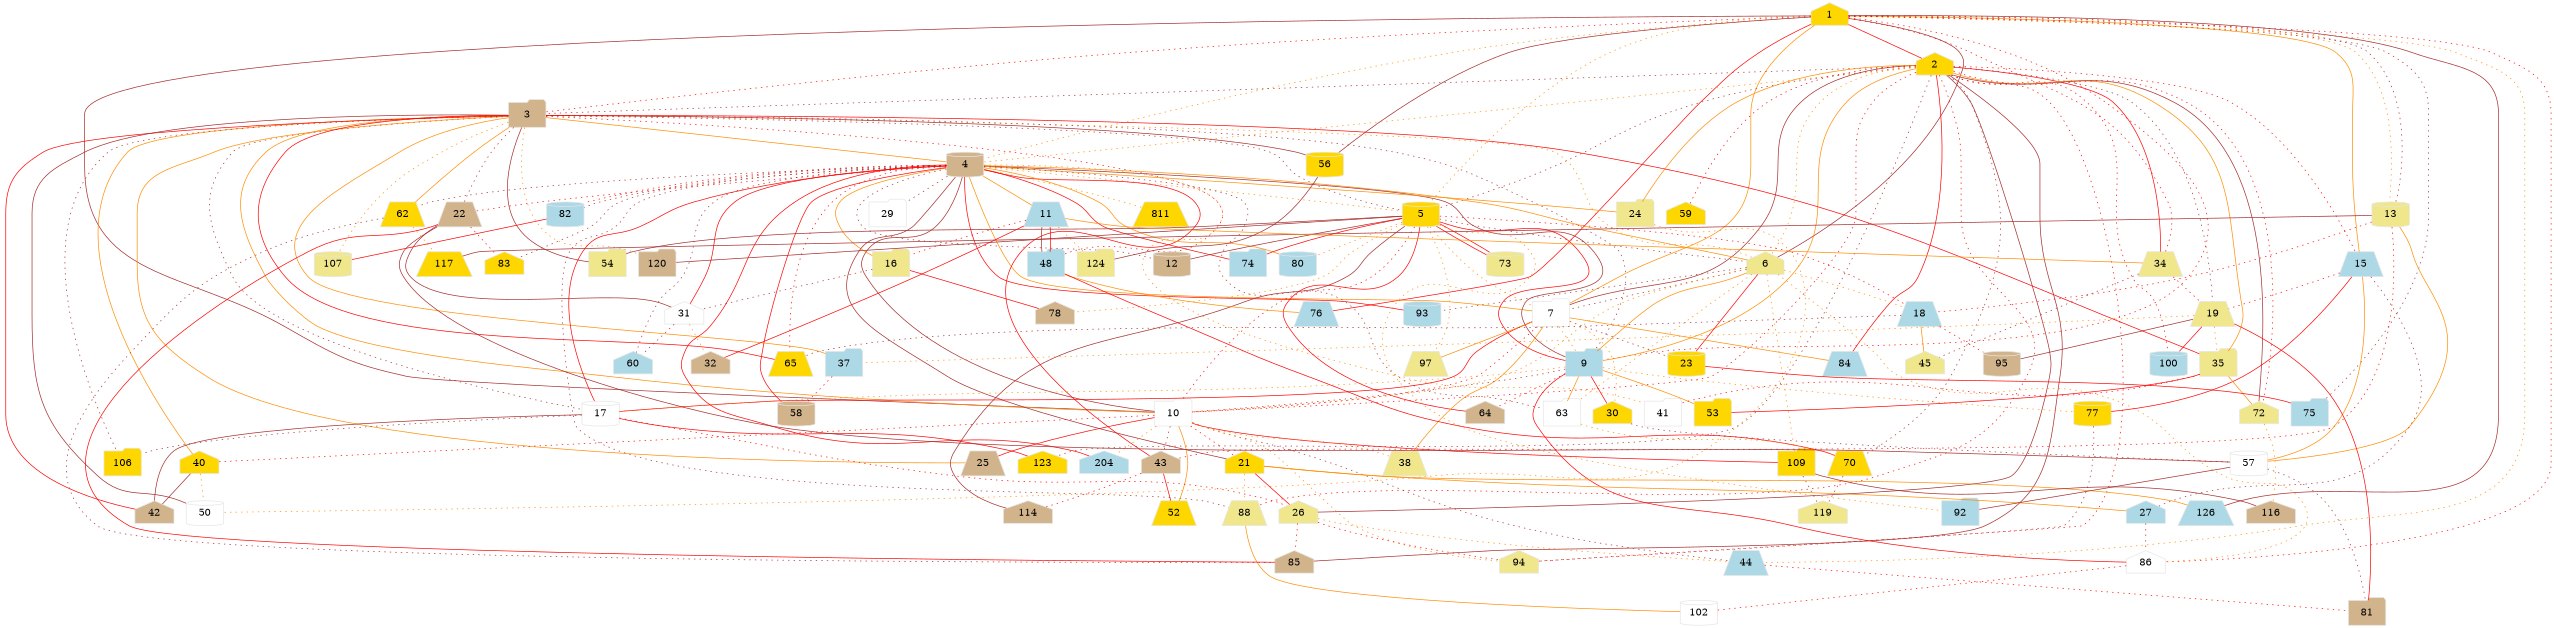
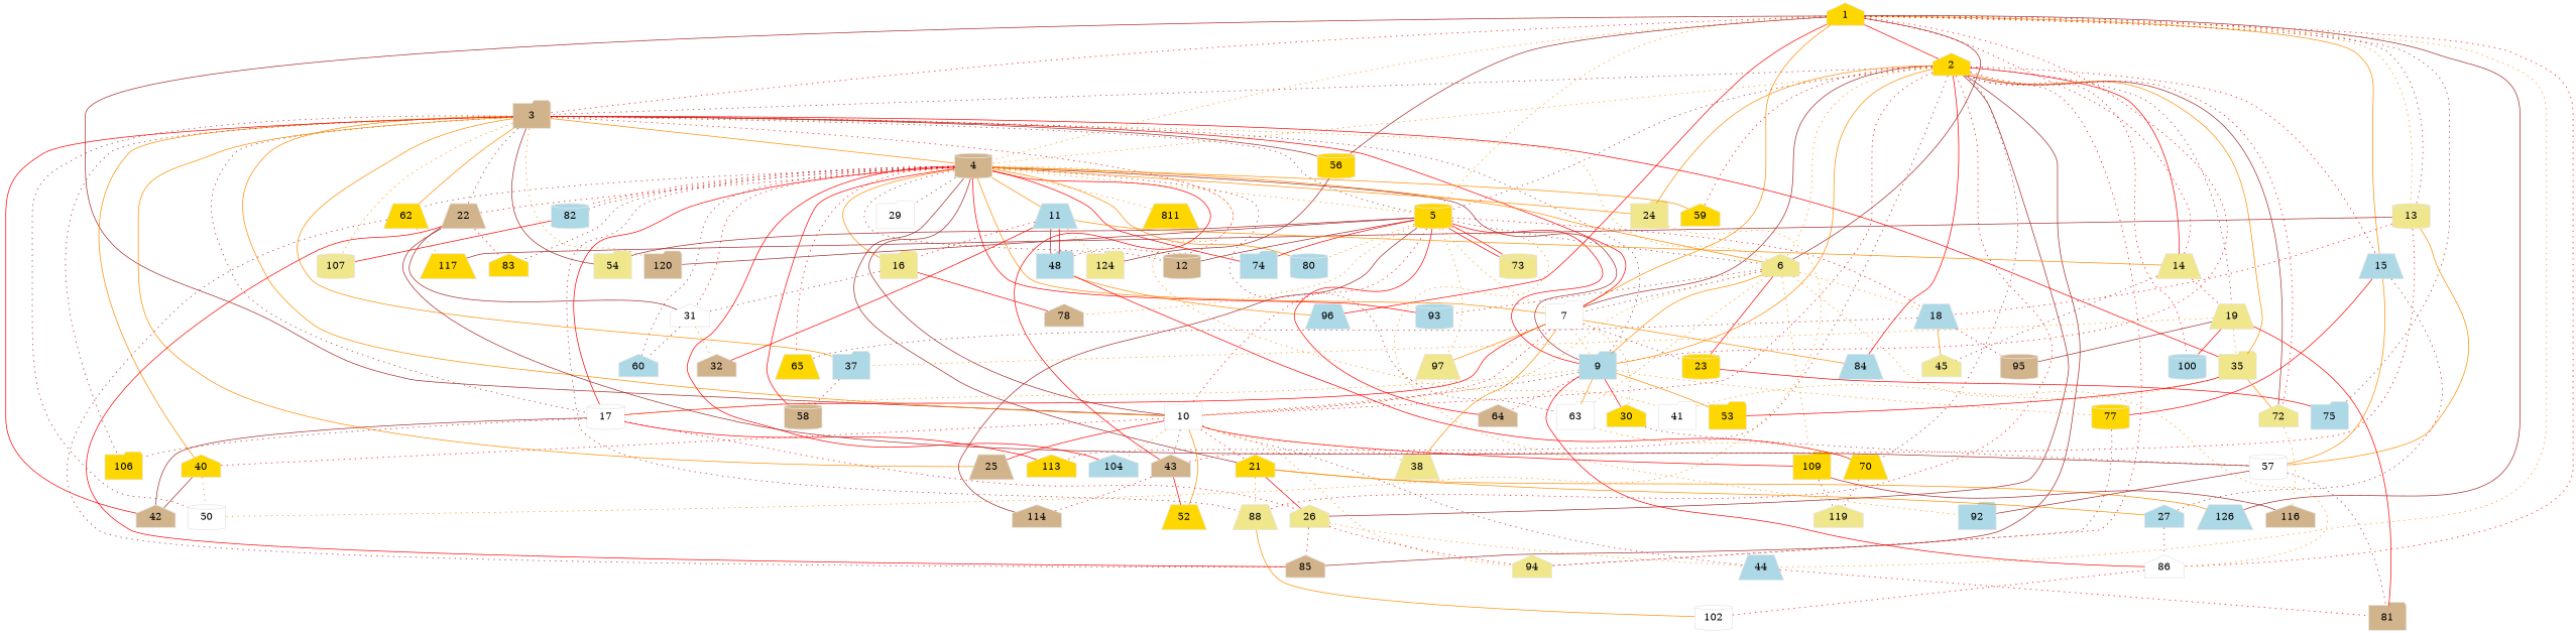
  graph {
    node [color=gray90 fillcolor=gold shape=house style=filled]
    edge [color=red style=dotted]
    1 [super="+34"]
    2 [super="+113"]
    3 [fillcolor=tan shape=folder super="+125"]
    4 [fillcolor=tan shape=cylinder super="+8"]
    5 [shape=cylinder super="+47"]
    6 [fillcolor=khaki super="+101"]
    7 [fillcolor=white shape=folder super="+93"]
    9 [fillcolor=lightblue shape=folder super="+36"]
    10 [fillcolor=white shape=folder super="+20"]
    13 [fillcolor=khaki shape=cylinder]
-   14 [fillcolor=khaki shape=trapezium super="+33" label=34]
+   14 [fillcolor=khaki shape=trapezium super="+33"]
    15 [fillcolor=lightblue shape=trapezium super="+28"]
    44 [fillcolor=lightblue shape=trapezium super="+55"]
    56 [shape=cylinder]
    75 [fillcolor=lightblue shape=folder]
-   76 [fillcolor=lightblue shape=trapezium]
+   76 [fillcolor=lightblue shape=trapezium label=96]
    86 [fillcolor=white super="+108"]
    126 [fillcolor=lightblue shape=trapezium]
    19 [fillcolor=khaki shape=trapezium super="+39"]
    24 [fillcolor=khaki shape=folder]
    26 [fillcolor=khaki super="+105"]
    35 [fillcolor=khaki shape=folder super="+61"]
    59
    70 [shape=trapezium super="+90"]
    72 [fillcolor=khaki super="+103"]
    84 [fillcolor=lightblue shape=trapezium]
    85 [fillcolor=tan super="+98"]
    88 [fillcolor=khaki shape=trapezium super="+96"]
    94 [fillcolor=khaki super="+122"]
    100 [fillcolor=lightblue shape=cylinder]
-   123
+   123 [label=113]
    17 [fillcolor=white shape=cylinder super="+89"]
    22 [fillcolor=tan shape=trapezium super="+46"]
    25 [fillcolor=tan shape=trapezium]
    37 [fillcolor=lightblue shape=folder]
    40 [super="+87"]
    42 [fillcolor=tan]
    48 [fillcolor=lightblue shape=folder super="+49"]
    50 [fillcolor=white shape=cylinder super="+68"]
    54 [fillcolor=khaki shape=folder]
    62 [shape=trapezium super="+110"]
    106 [shape=folder]
    107 [fillcolor=khaki shape=cylinder]
    120 [fillcolor=tan shape=folder]
    11 [fillcolor=lightblue shape=trapezium super="+71"]
    12 [fillcolor=tan shape=cylinder]
    16 [fillcolor=khaki shape=folder]
    21 [super="+118"]
    29 [fillcolor=white shape=folder]
    31 [fillcolor=white]
    41 [fillcolor=white shape=folder]
    43 [fillcolor=tan super="+121"]
    58 [fillcolor=tan shape=cylinder]
    60 [fillcolor=lightblue]
    63 [fillcolor=white shape=folder super="+66"]
    65 [shape=trapezium super="+112"]
    74 [fillcolor=lightblue shape=folder]
    80 [fillcolor=lightblue shape=cylinder]
    82 [fillcolor=lightblue shape=cylinder]
    83
    n61 [fillcolor=lightblue label=93 shape=cylinder]
-   104 [fillcolor=lightblue label=204]
+   104 [fillcolor=lightblue]
    n63 [label=811 shape=trapezium]
    18 [fillcolor=lightblue shape=trapezium super="+51"]
    64 [fillcolor=tan]
    73 [fillcolor=khaki shape=cylinder]
    78 [fillcolor=tan]
    92 [fillcolor=lightblue shape=folder]
    97 [fillcolor=khaki shape=trapezium]
    114 [fillcolor=tan]
    23 [shape=cylinder]
    109 [shape=folder]
    30 [super="+67"]
    38 [fillcolor=khaki shape=trapezium]
    53 [shape=folder]
    77 [shape=cylinder]
    52 [shape=trapezium]
    57 [fillcolor=white shape=cylinder super="+69"]
    117 [shape=trapezium]
    45 [fillcolor=khaki]
    27 [fillcolor=lightblue super="+99"]
    81 [fillcolor=tan shape=folder super="+115"]
    124 [fillcolor=khaki shape=folder]
    102 [fillcolor=white shape=cylinder]
    95 [fillcolor=tan shape=cylinder]
    119 [fillcolor=khaki]
    116 [fillcolor=tan]
    32 [fillcolor=tan]
    1 -- 2 [style=solid]
    1 -- 3 [weight=3]
    1 -- 4 [color=darkorange weight=2]
    1 -- 5 [color=darkorange weight=2]
    1 -- 6 [color=brown style=solid]
    1 -- 7 [color=darkorange style=solid]
    1 -- 9
    1 -- 10 [color=brown style=solid]
    1 -- 13 [color=darkorange]
    1 -- 13 [color=brown]
    1 -- 14
    1 -- 15 [color=darkorange style=solid]
    1 -- 44 [color=darkorange]
    1 -- 56 [color=brown style=solid]
    1 -- 75 [color=brown]
    1 -- 76 [style=solid]
    1 -- 86
    1 -- 126 [color=brown style=solid]
    2 -- 3 [color=brown]
    2 -- 4 [color=darkorange weight=2]
    2 -- 5 [color=brown]
    2 -- 6 [color=darkorange]
    2 -- 7 [color=brown style=solid]
    2 -- 9 [color=darkorange style=solid]
    2 -- 10
    2 -- 14 [style=solid]
    2 -- 15
    2 -- 19 [color=brown weight=2]
    2 -- 24 [color=darkorange style=solid]
    2 -- 26 [color=brown style=solid]
    2 -- 35 [color=darkorange style=solid]
    2 -- 59
    2 -- 70 [color=brown]
    2 -- 72 [color=brown style=solid]
    2 -- 72
    2 -- 84 [style=solid]
    2 -- 85 [color=brown style=solid]
    2 -- 88
    2 -- 94
    2 -- 100
    2 -- 123 [color=brown]
    3 -- 4 [color=darkorange style=solid weight=2]
    3 -- 5 [color=brown]
    3 -- 6 [color=darkorange]
-   3 -- 65 [style=solid]
+   3 -- 7 [style=solid]
    3 -- 9 [color=brown]
    3 -- 10 [color=darkorange style=solid]
    3 -- 56 [color=brown style=solid]
    3 -- 35 [style=solid]
    3 -- 17 [color=brown]
    3 -- 22 [color=brown]
    3 -- 25 [color=darkorange style=solid]
    3 -- 37 [color=darkorange style=solid]
    3 -- 40 [color=darkorange style=solid]
    3 -- 42 [style=solid]
    3 -- 48
-   3 -- 50 [color=brown style=solid]
+   3 -- 50 [color=brown]
    3 -- 54 [color=brown style=solid]
    3 -- 62 [color=darkorange style=solid]
    3 -- 106 [color=brown]
    3 -- 107 [color=darkorange]
    3 -- 120 [color=darkorange]
    4 -- 5 [color=darkorange weight=2]
    4 -- 6 [color=darkorange style=solid weight=2]
    4 -- 7 [color=darkorange style=solid weight=2]
    4 -- 9 [color=brown style=solid weight=2]
    4 -- 10 [color=brown style=solid weight=3]
    4 -- 24 [color=darkorange style=solid]
+   4 -- 59 [color=darkorange style=solid]
    4 -- 88 [color=brown]
    4 -- 17 [style=solid]
    4 -- 22
    4 -- 62 [color=brown]
    4 -- 11 [color=darkorange style=solid weight=3]
    4 -- 12 [color=brown]
    4 -- 16 [color=darkorange style=solid]
    4 -- 21 [color=brown style=solid weight=2]
    4 -- 29 [color=brown weight=2]
-   4 -- 31 [style=solid]
+   4 -- 31
    4 -- 41 [color=darkorange]
    4 -- 43 [style=solid]
    4 -- 58 [style=solid]
    4 -- 60 [color=brown]
    4 -- 63 [color=brown]
    4 -- 65 [weight=2]
    4 -- 74 [style=solid]
    4 -- 80 [color=darkorange style=solid]
    4 -- 82
    4 -- 82 [color=brown]
    4 -- 83 [color=brown]
    4 -- n61 [style=solid]
    4 -- 104 [style=solid]
    4 -- n63 [color=darkorange]
    5 -- 6 [color=brown]
    5 -- 7 [color=darkorange weight=2]
    5 -- 9 [style=solid]
    5 -- 10
    5 -- 54 [color=brown style=solid]
    5 -- 120 [color=brown style=solid]
    5 -- 12 [color=brown style=solid]
    5 -- 74 [style=solid]
    5 -- 80 [color=darkorange]
    5 -- 18
    5 -- 64 [style=solid]
    5 -- 73 [style=solid]
    5 -- 73 [style=solid]
    5 -- 78 [color=darkorange]
    5 -- 92 [color=darkorange]
    5 -- 97 [color=darkorange]
    5 -- 114 [color=brown style=solid]
    6 -- 7 [color=brown]
    6 -- 9 [color=darkorange style=solid]
    6 -- 10 [color=darkorange weight=2]
    6 -- 86 [color=darkorange]
    6 -- 63 [color=darkorange]
    6 -- n61 [color=brown]
    6 -- 18 [color=darkorange]
    6 -- 23 [style=solid]
    6 -- 109 [color=darkorange]
    7 -- 9 [color=darkorange]
    7 -- 10
    7 -- 84 [color=darkorange style=solid]
    7 -- 17 [style=solid]
    7 -- 97 [color=darkorange style=solid]
    7 -- 23 [color=brown]
    7 -- 30 [color=darkorange]
    7 -- 38 [color=darkorange style=solid]
    9 -- 10 [color=brown]
    9 -- 86 [style=solid]
    9 -- 17 [color=darkorange]
    9 -- 63 [color=darkorange style=solid]
    9 -- 64
    9 -- 30 [style=solid]
    9 -- 53 [color=darkorange style=solid]
    9 -- 77 [color=darkorange]
    10 -- 44 [color=brown]
    10 -- 94 [color=darkorange]
    10 -- 25 [style=solid]
    10 -- 40
    10 -- 21
    10 -- 43 [color=brown]
    10 -- 104 [color=darkorange]
    10 -- 109 [style=solid]
    10 -- 38 [color=darkorange]
    10 -- 52 [color=darkorange style=solid]
    13 -- 43
    13 -- 18
    13 -- 57 [color=darkorange style=solid]
    13 -- 117 [color=brown style=solid]
    14 -- 19
    14 -- 45 [color=brown]
-   15 -- 19
    15 -- 77 [style=solid]
    15 -- 57 [color=darkorange style=solid]
    15 -- 27 [color=brown]
    44 -- 81
    56 -- 124 [color=brown style=solid]
    86 -- 102
    19 -- 35 [color=darkorange]
    19 -- 100 [style=solid]
    19 -- 37 [color=darkorange]
    19 -- 81 [style=solid]
    19 -- 95 [color=brown style=solid]
    24 -- 50 [color=darkorange]
    26 -- 44 [color=darkorange]
    26 -- 85
    26 -- 94
    35 -- 72 [color=darkorange style=solid]
-   35 -- 41
+   35 -- 41 [color=darkorange]
    35 -- 53 [style=solid]
    70 -- 119
    72 -- 116 [color=darkorange]
    88 -- 102 [color=darkorange style=solid]
    17 -- 26
    17 -- 123 [style=solid]
    17 -- 42 [color=brown style=solid]
    17 -- 106 [color=brown]
    22 -- 85 [style=solid]
    22 -- 31 [color=brown style=solid]
    22 -- 83
    22 -- 57 [color=brown style=solid]
    37 -- 58
    40 -- 42 [color=brown style=solid]
    40 -- 50 [color=darkorange]
    48 -- 76 [color=darkorange style=solid]
    48 -- 70 [style=solid]
    62 -- 85 [color=brown]
    62 -- 117 [color=darkorange]
    11 -- 14 [color=darkorange style=solid]
    11 -- 48 [color=brown style=solid]
    11 -- 48 [style=solid]
    11 -- 16
    11 -- 124 [color=darkorange]
    11 -- 32 [style=solid]
    16 -- 31 [color=brown]
    16 -- 78 [style=solid]
    21 -- 126 [color=darkorange style=solid]
    21 -- 26 [style=solid]
    21 -- 88 [color=darkorange]
    21 -- 27 [color=darkorange style=solid]
    31 -- 60 [color=brown]
    31 -- 32 [color=darkorange]
    43 -- 114
    43 -- 52 [style=solid]
    63 -- 70 [color=darkorange]
    82 -- 107 [style=solid]
    18 -- 65 [color=brown]
    18 -- 45 [color=darkorange style=solid]
    18 -- 95
    23 -- 75 [style=solid]
    109 -- 119 [color=brown]
    109 -- 116 [color=brown style=solid]
    30 -- 57 [color=brown]
    77 -- 94 [color=brown]
    57 -- 92 [color=brown style=solid]
    57 -- 81 [color=brown]
    27 -- 86 [color=brown]
  }
